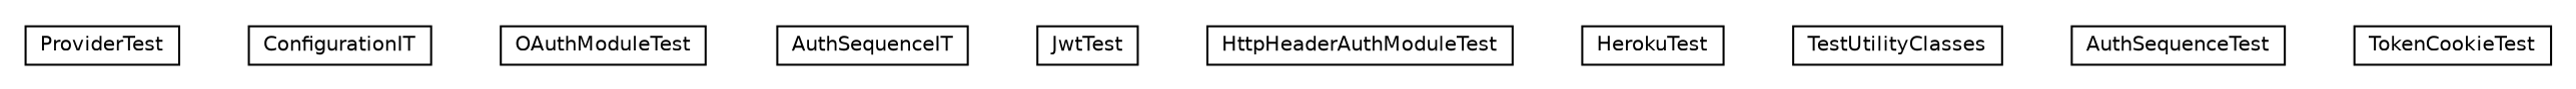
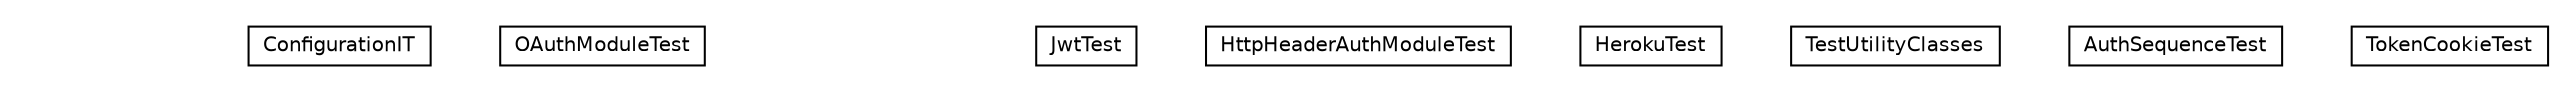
  digraph {
    nodesep=0.25
    ranksep=0.5
    node [fontcolor=black fontname=Helvetica fontsize=10.0 shape=plaintext]
-   n1 [label=<<table title="net.trajano.auth.test.ProviderTest" border="0" cellborder="1" cellspacing="0" cellpadding="2" port="p" href="./ProviderTest.html"> 		<tr><td><table border="0" cellspacing="0" cellpadding="1"> <tr><td align="center" balign="center"> ProviderTest </td></tr> 		</table></td></tr> 		</table>>]
    n2 [label=<<table title="net.trajano.auth.test.ConfigurationIT" border="0" cellborder="1" cellspacing="0" cellpadding="2" port="p" href="./ConfigurationIT.html"> 		<tr><td><table border="0" cellspacing="0" cellpadding="1"> <tr><td align="center" balign="center"> ConfigurationIT </td></tr> 		</table></td></tr> 		</table>>]
    n3 [label=<<table title="net.trajano.auth.test.OAuthModuleTest" border="0" cellborder="1" cellspacing="0" cellpadding="2" port="p" href="./OAuthModuleTest.html"> 		<tr><td><table border="0" cellspacing="0" cellpadding="1"> <tr><td align="center" balign="center"> OAuthModuleTest </td></tr> 		</table></td></tr> 		</table>>]
-   n4 [label=<<table title="net.trajano.auth.test.AuthSequenceIT" border="0" cellborder="1" cellspacing="0" cellpadding="2" port="p" href="./AuthSequenceIT.html"> 		<tr><td><table border="0" cellspacing="0" cellpadding="1"> <tr><td align="center" balign="center"> AuthSequenceIT </td></tr> 		</table></td></tr> 		</table>>]
    n5 [label=<<table title="net.trajano.auth.test.JwtTest" border="0" cellborder="1" cellspacing="0" cellpadding="2" port="p" href="./JwtTest.html"> 		<tr><td><table border="0" cellspacing="0" cellpadding="1"> <tr><td align="center" balign="center"> JwtTest </td></tr> 		</table></td></tr> 		</table>>]
    n6 [label=<<table title="net.trajano.auth.test.HttpHeaderAuthModuleTest" border="0" cellborder="1" cellspacing="0" cellpadding="2" port="p" href="./HttpHeaderAuthModuleTest.html"> 		<tr><td><table border="0" cellspacing="0" cellpadding="1"> <tr><td align="center" balign="center"> HttpHeaderAuthModuleTest </td></tr> 		</table></td></tr> 		</table>>]
    n7 [label=<<table title="net.trajano.auth.test.HerokuTest" border="0" cellborder="1" cellspacing="0" cellpadding="2" port="p" href="./HerokuTest.html"> 		<tr><td><table border="0" cellspacing="0" cellpadding="1"> <tr><td align="center" balign="center"> HerokuTest </td></tr> 		</table></td></tr> 		</table>>]
    n8 [label=<<table title="net.trajano.auth.test.TestUtilityClasses" border="0" cellborder="1" cellspacing="0" cellpadding="2" port="p" href="./TestUtilityClasses.html"> 		<tr><td><table border="0" cellspacing="0" cellpadding="1"> <tr><td align="center" balign="center"> TestUtilityClasses </td></tr> 		</table></td></tr> 		</table>>]
    n9 [label=<<table title="net.trajano.auth.test.AuthSequenceTest" border="0" cellborder="1" cellspacing="0" cellpadding="2" port="p" href="./AuthSequenceTest.html"> 		<tr><td><table border="0" cellspacing="0" cellpadding="1"> <tr><td align="center" balign="center"> AuthSequenceTest </td></tr> 		</table></td></tr> 		</table>>]
    n10 [label=<<table title="net.trajano.auth.test.TokenCookieTest" border="0" cellborder="1" cellspacing="0" cellpadding="2" port="p" href="./TokenCookieTest.html"> 		<tr><td><table border="0" cellspacing="0" cellpadding="1"> <tr><td align="center" balign="center"> TokenCookieTest </td></tr> 		</table></td></tr> 		</table>>]
  }
